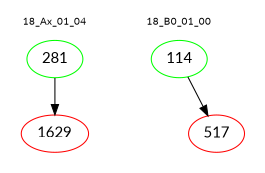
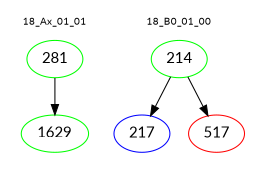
  digraph {
    fontname=Lato
    node [color=green fontname=Lato]
    edge [color=black fontname=Lato]
    n1 [label=281]
-   n2 [color=red label=1629]
-   n3 [label=114]
+   n2 [label=1629]
+   n3 [label=214]
+   n4 [color=blue label=217]
    n5 [color=red label=517]
    subgraph cluster_1 {
      color=white
      fontsize=10
-     label="18_Ax_01_04"
+     label="18_Ax_01_01"
      n1
      n2
    }
    subgraph cluster_2 {
      color=white
      fontsize=10
      label="18_B0_01_00"
      n3
+     n4
      n5
    }
    n1 -> n2
+   n3 -> n4
    n3 -> n5
  }
